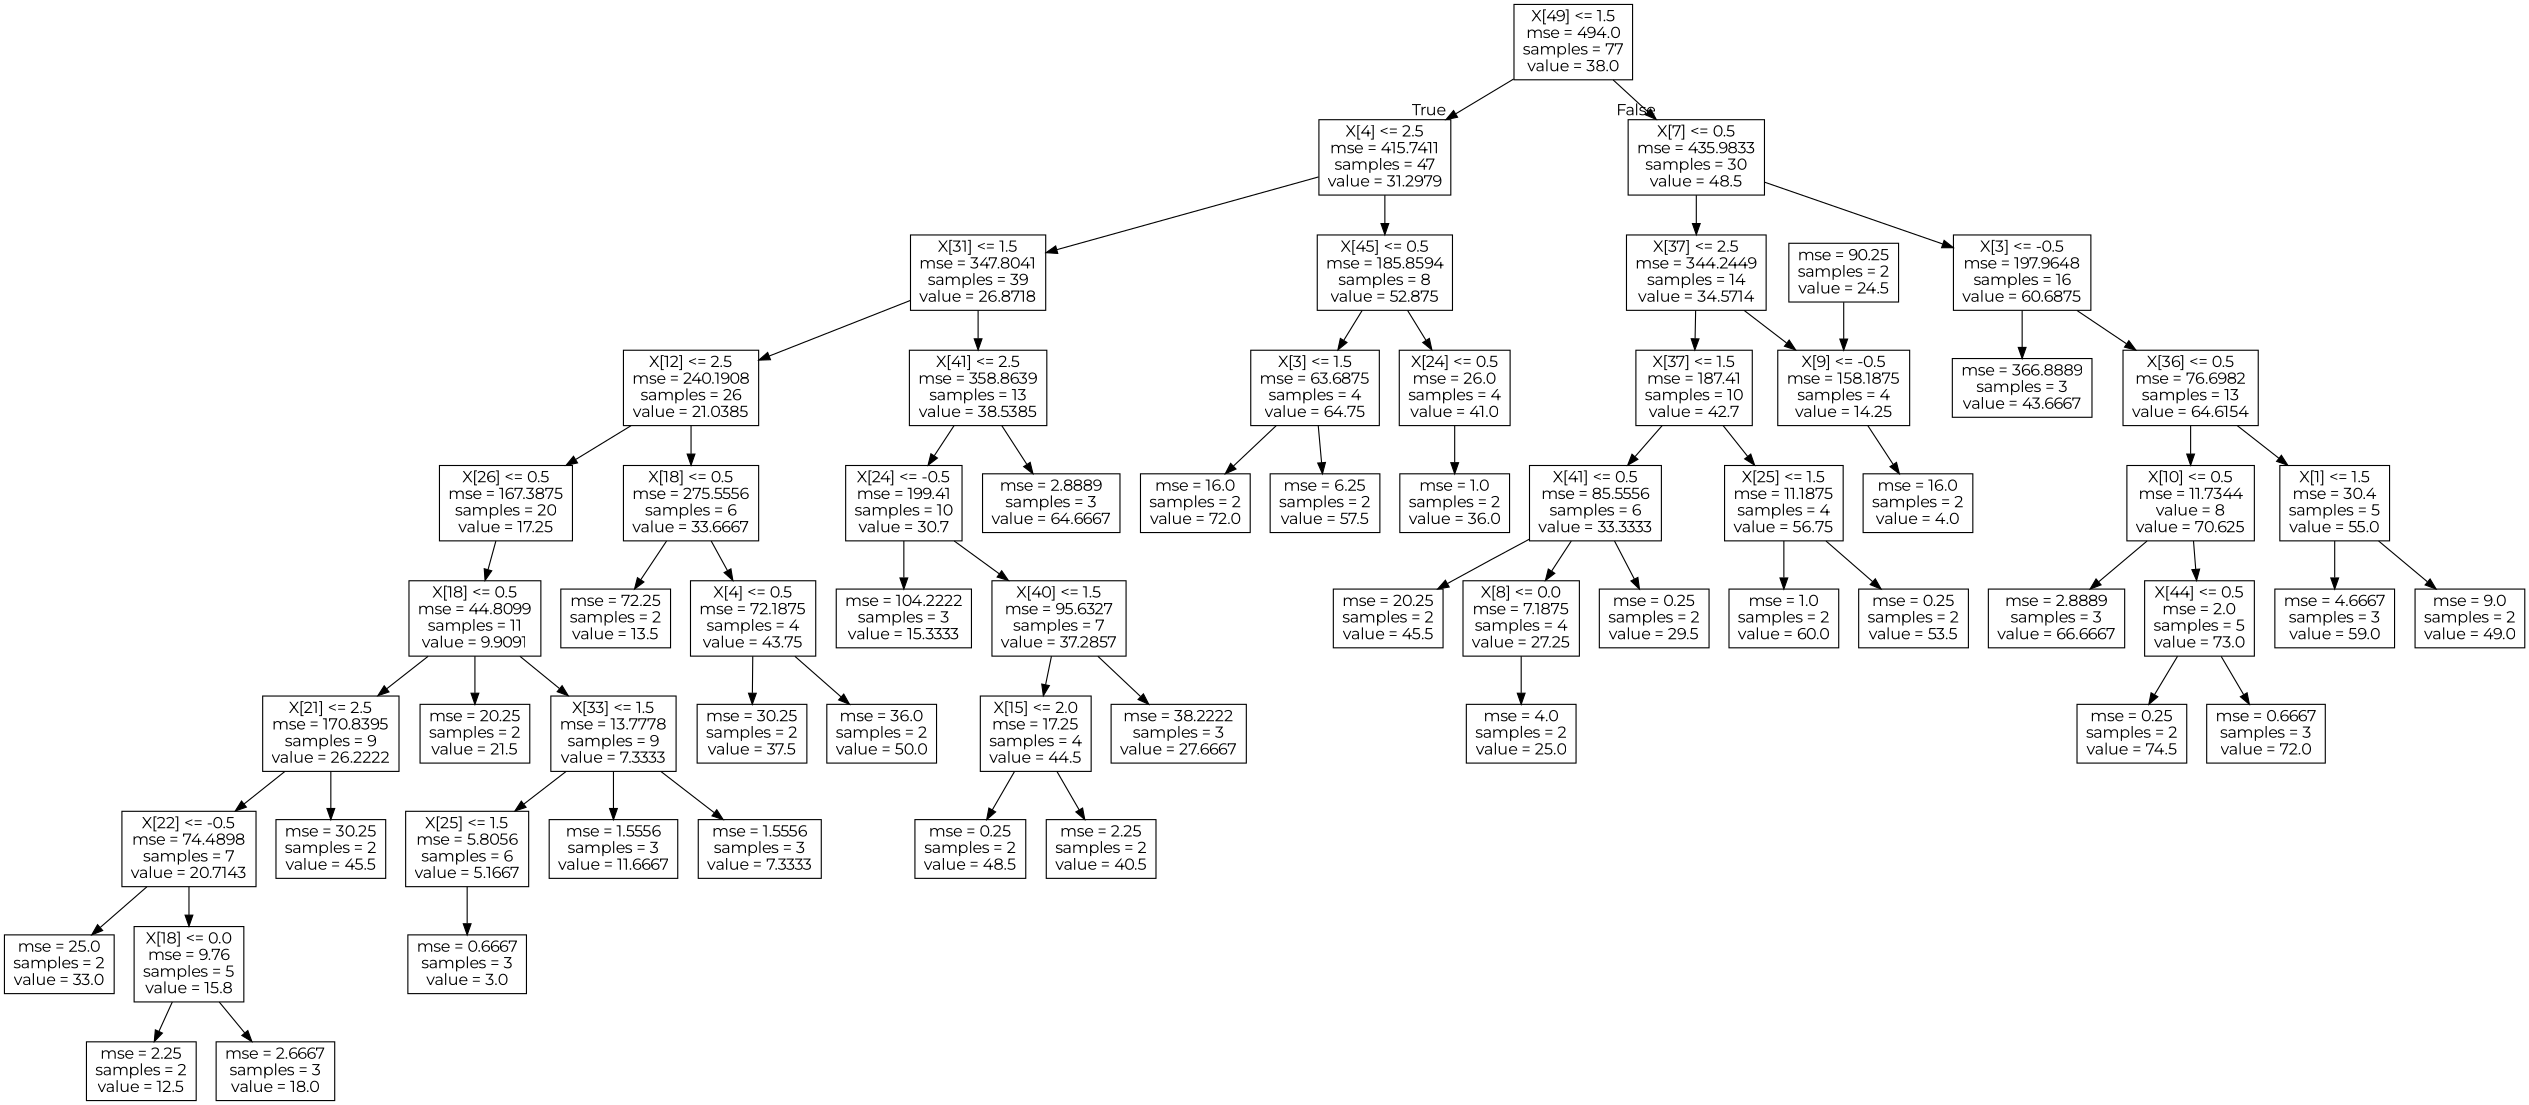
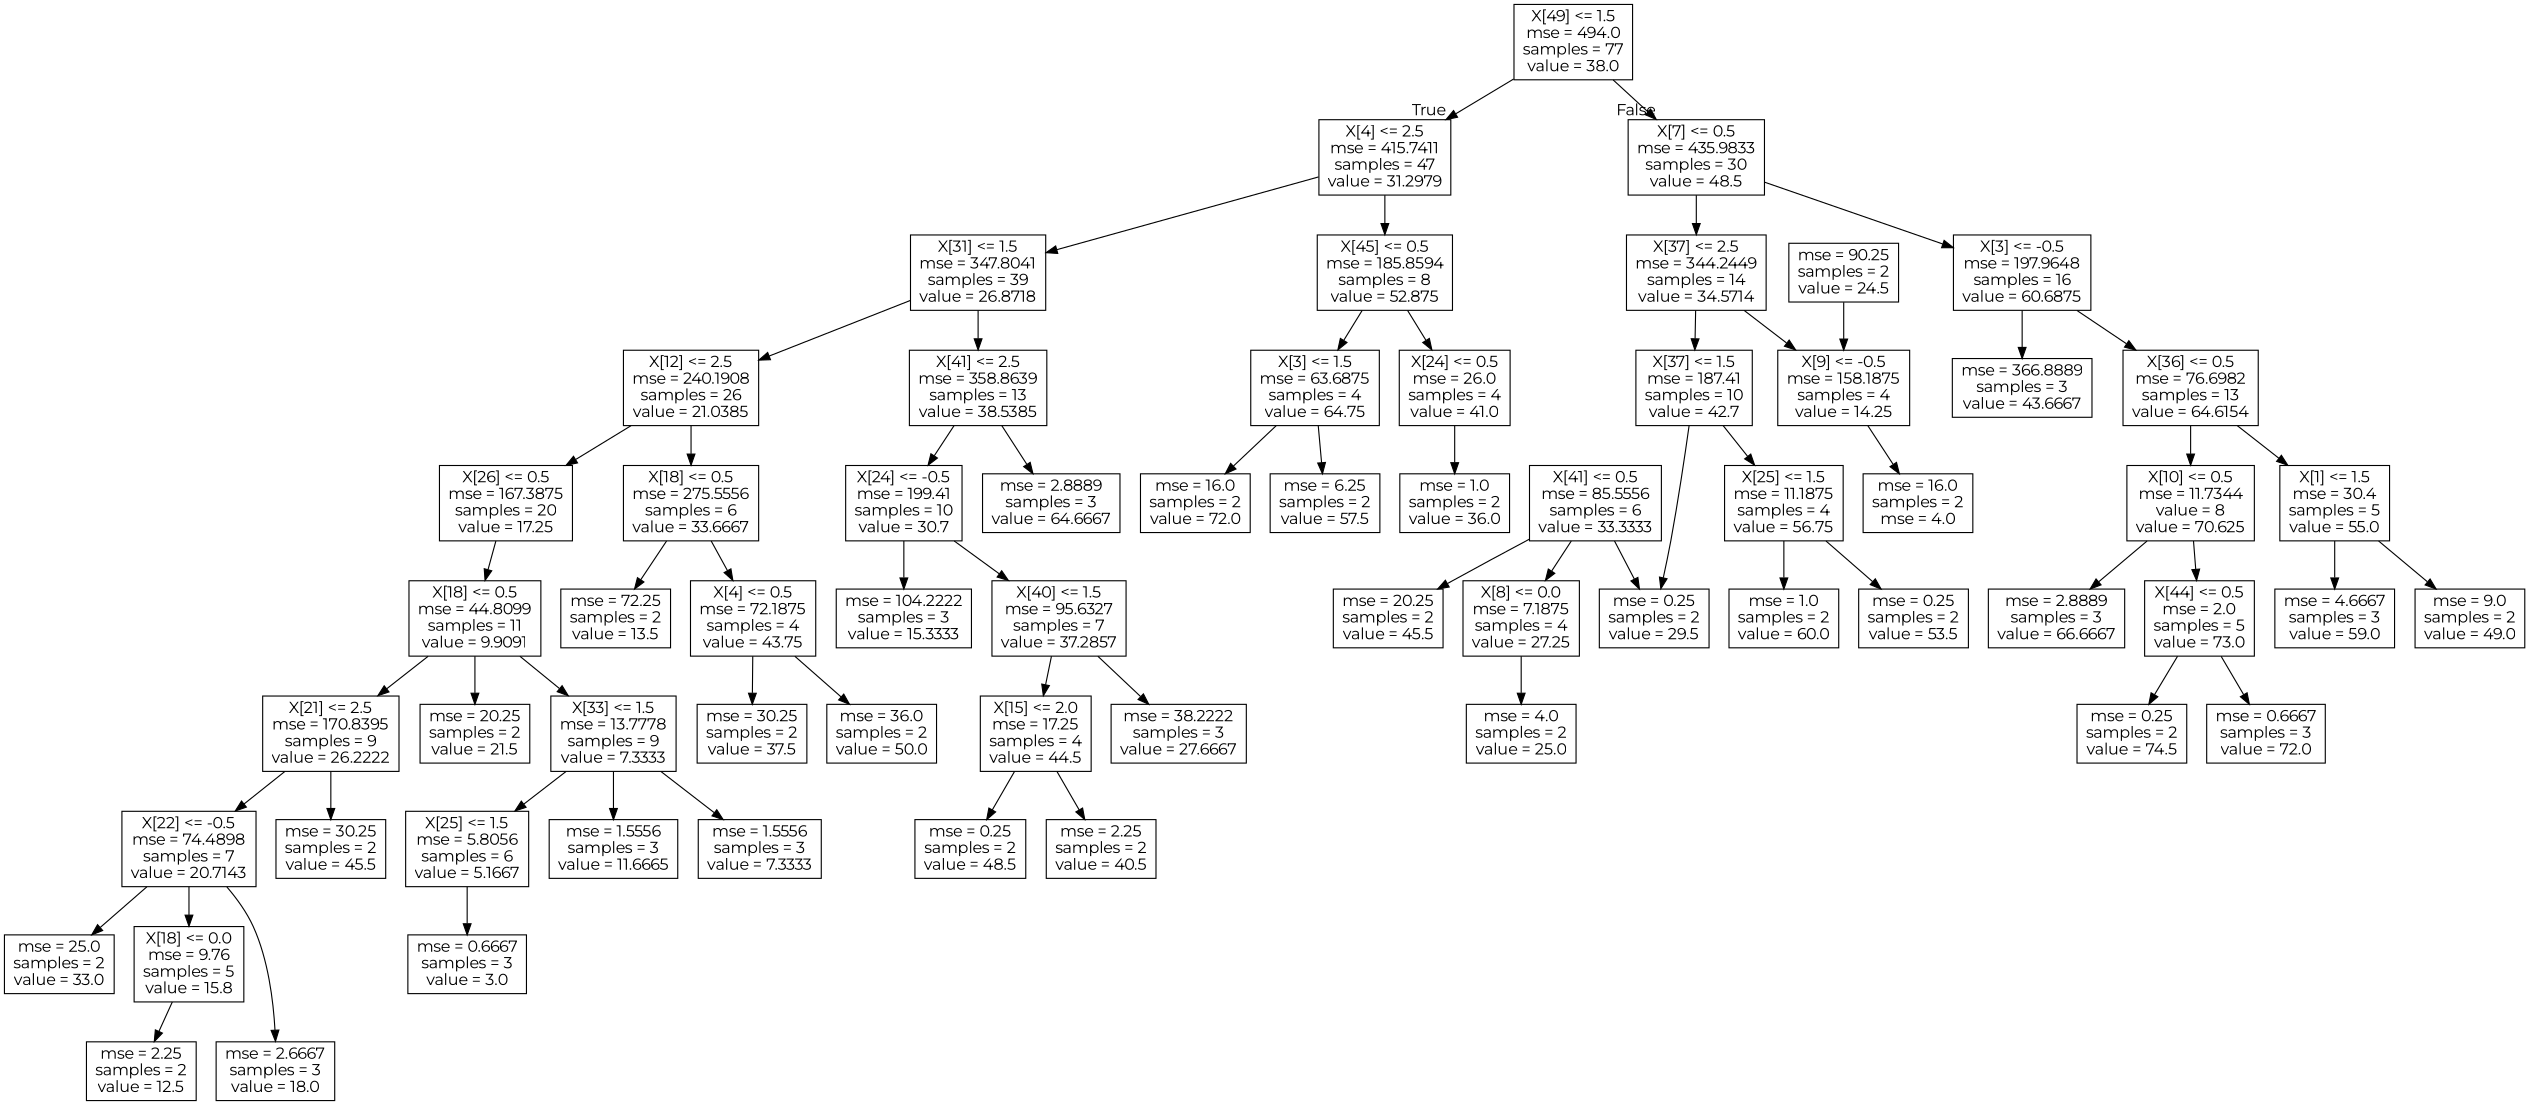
  digraph {
    fontname=Montserrat
    node [fontname=Montserrat shape=box]
    edge [fontname=Montserrat]
    n1 [label="X[49] <= 1.5\nmse = 494.0\nsamples = 77\nvalue = 38.0"]
    n2 [label="X[4] <= 2.5\nmse = 415.7411\nsamples = 47\nvalue = 31.2979"]
    n3 [label="X[7] <= 0.5\nmse = 435.9833\nsamples = 30\nvalue = 48.5"]
    n4 [label="X[31] <= 1.5\nmse = 347.8041\nsamples = 39\nvalue = 26.8718"]
    n5 [label="X[45] <= 0.5\nmse = 185.8594\nsamples = 8\nvalue = 52.875"]
    n6 [label="X[37] <= 2.5\nmse = 344.2449\nsamples = 14\nvalue = 34.5714"]
    n7 [label="X[3] <= -0.5\nmse = 197.9648\nsamples = 16\nvalue = 60.6875"]
    n8 [label="X[12] <= 2.5\nmse = 240.1908\nsamples = 26\nvalue = 21.0385"]
    n9 [label="X[41] <= 2.5\nmse = 358.8639\nsamples = 13\nvalue = 38.5385"]
    n10 [label="X[3] <= 1.5\nmse = 63.6875\nsamples = 4\nvalue = 64.75"]
    n11 [label="X[24] <= 0.5\nmse = 26.0\nsamples = 4\nvalue = 41.0"]
    n12 [label="X[26] <= 0.5\nmse = 167.3875\nsamples = 20\nvalue = 17.25"]
    n13 [label="X[18] <= 0.5\nmse = 275.5556\nsamples = 6\nvalue = 33.6667"]
    n14 [label="X[24] <= -0.5\nmse = 199.41\nsamples = 10\nvalue = 30.7"]
    n15 [label="mse = 2.8889\nsamples = 3\nvalue = 64.6667"]
    n16 [label="X[18] <= 0.5\nmse = 44.8099\nsamples = 11\nvalue = 9.9091"]
    n17 [label="mse = 72.25\nsamples = 2\nvalue = 13.5"]
    n18 [label="X[4] <= 0.5\nmse = 72.1875\nsamples = 4\nvalue = 43.75"]
    n19 [label="X[21] <= 2.5\nmse = 170.8395\nsamples = 9\nvalue = 26.2222"]
    n20 [label="X[22] <= -0.5\nmse = 74.4898\nsamples = 7\nvalue = 20.7143"]
    n21 [label="mse = 30.25\nsamples = 2\nvalue = 45.5"]
    n22 [label="mse = 20.25\nsamples = 2\nvalue = 21.5"]
    n23 [label="X[33] <= 1.5\nmse = 13.7778\nsamples = 9\nvalue = 7.3333"]
    n24 [label="mse = 25.0\nsamples = 2\nvalue = 33.0"]
    n25 [label="X[18] <= 0.0\nmse = 9.76\nsamples = 5\nvalue = 15.8"]
    n26 [label="mse = 2.25\nsamples = 2\nvalue = 12.5"]
    n27 [label="mse = 2.6667\nsamples = 3\nvalue = 18.0"]
    n28 [label="X[25] <= 1.5\nmse = 5.8056\nsamples = 6\nvalue = 5.1667"]
-   n29 [label="mse = 1.5556\nsamples = 3\nvalue = 11.6667"]
+   n29 [label="mse = 1.5556\nsamples = 3\nvalue = 11.6665"]
    n30 [label="mse = 1.5556\nsamples = 3\nvalue = 7.3333"]
    n31 [label="mse = 0.6667\nsamples = 3\nvalue = 3.0"]
    n32 [label="mse = 30.25\nsamples = 2\nvalue = 37.5"]
    n33 [label="mse = 36.0\nsamples = 2\nvalue = 50.0"]
    n34 [label="mse = 104.2222\nsamples = 3\nvalue = 15.3333"]
    n35 [label="X[40] <= 1.5\nmse = 95.6327\nsamples = 7\nvalue = 37.2857"]
    n36 [label="X[15] <= 2.0\nmse = 17.25\nsamples = 4\nvalue = 44.5"]
    n37 [label="mse = 38.2222\nsamples = 3\nvalue = 27.6667"]
    n38 [label="mse = 0.25\nsamples = 2\nvalue = 48.5"]
    n39 [label="mse = 2.25\nsamples = 2\nvalue = 40.5"]
    n40 [label="mse = 16.0\nsamples = 2\nvalue = 72.0"]
    n41 [label="mse = 6.25\nsamples = 2\nvalue = 57.5"]
    n42 [label="mse = 1.0\nsamples = 2\nvalue = 36.0"]
    n43 [label="X[37] <= 1.5\nmse = 187.41\nsamples = 10\nvalue = 42.7"]
    n44 [label="X[9] <= -0.5\nmse = 158.1875\nsamples = 4\nvalue = 14.25"]
    n45 [label="mse = 366.8889\nsamples = 3\nvalue = 43.6667"]
    n46 [label="X[36] <= 0.5\nmse = 76.6982\nsamples = 13\nvalue = 64.6154"]
    n47 [label="X[41] <= 0.5\nmse = 85.5556\nsamples = 6\nvalue = 33.3333"]
    n48 [label="X[25] <= 1.5\nmse = 11.1875\nsamples = 4\nvalue = 56.75"]
-   n49 [label="mse = 16.0\nsamples = 2\nvalue = 4.0"]
+   n49 [label="mse = 16.0\nsamples = 2\nmse = 4.0"]
    n50 [label="mse = 20.25\nsamples = 2\nvalue = 45.5"]
    n51 [label="X[8] <= 0.0\nmse = 7.1875\nsamples = 4\nvalue = 27.25"]
    n52 [label="mse = 0.25\nsamples = 2\nvalue = 29.5"]
    n53 [label="mse = 1.0\nsamples = 2\nvalue = 60.0"]
    n54 [label="mse = 0.25\nsamples = 2\nvalue = 53.5"]
    n55 [label="mse = 4.0\nsamples = 2\nvalue = 25.0"]
    n56 [label="mse = 90.25\nsamples = 2\nvalue = 24.5"]
    n57 [label="X[10] <= 0.5\nmse = 11.7344\nvalue = 8\nvalue = 70.625"]
    n58 [label="X[1] <= 1.5\nmse = 30.4\nsamples = 5\nvalue = 55.0"]
    n59 [label="mse = 2.8889\nsamples = 3\nvalue = 66.6667"]
    n60 [label="X[44] <= 0.5\nmse = 2.0\nsamples = 5\nvalue = 73.0"]
    n61 [label="mse = 4.6667\nsamples = 3\nvalue = 59.0"]
    n62 [label="mse = 9.0\nsamples = 2\nvalue = 49.0"]
    n63 [label="mse = 0.25\nsamples = 2\nvalue = 74.5"]
    n64 [label="mse = 0.6667\nsamples = 3\nvalue = 72.0"]
    n1 -> n2 [headlabel=True labelangle=45 labeldistance=2.5]
    n1 -> n3 [headlabel=False labelangle=-45 labeldistance=2.5]
    n2 -> n4
    n2 -> n5
    n3 -> n6
    n3 -> n7
    n4 -> n8
    n4 -> n9
    n5 -> n10
    n5 -> n11
    n6 -> n43
    n6 -> n44
    n7 -> n45
    n7 -> n46
    n8 -> n12
    n8 -> n13
    n9 -> n14
    n9 -> n15
    n10 -> n40
    n10 -> n41
    n11 -> n42
    n12 -> n16
    n13 -> n17
    n13 -> n18
    n14 -> n34
    n14 -> n35
    n16 -> n19
    n16 -> n22
    n16 -> n23
    n18 -> n32
    n18 -> n33
    n19 -> n20
    n19 -> n21
    n20 -> n24
    n20 -> n25
    n23 -> n28
    n23 -> n29
    n23 -> n30
    n25 -> n26
-   n25 -> n27
+   n20 -> n27
    n28 -> n31
    n35 -> n36
    n35 -> n37
    n36 -> n38
    n36 -> n39
-   n43 -> n47
+   n43 -> n52
    n43 -> n48
    n44 -> n49
    n46 -> n57
    n46 -> n58
    n47 -> n50
    n47 -> n51
    n47 -> n52
    n48 -> n53
    n48 -> n54
    n51 -> n55
    n56 -> n44
    n57 -> n59
    n57 -> n60
    n58 -> n61
    n58 -> n62
    n60 -> n63
    n60 -> n64
  }
